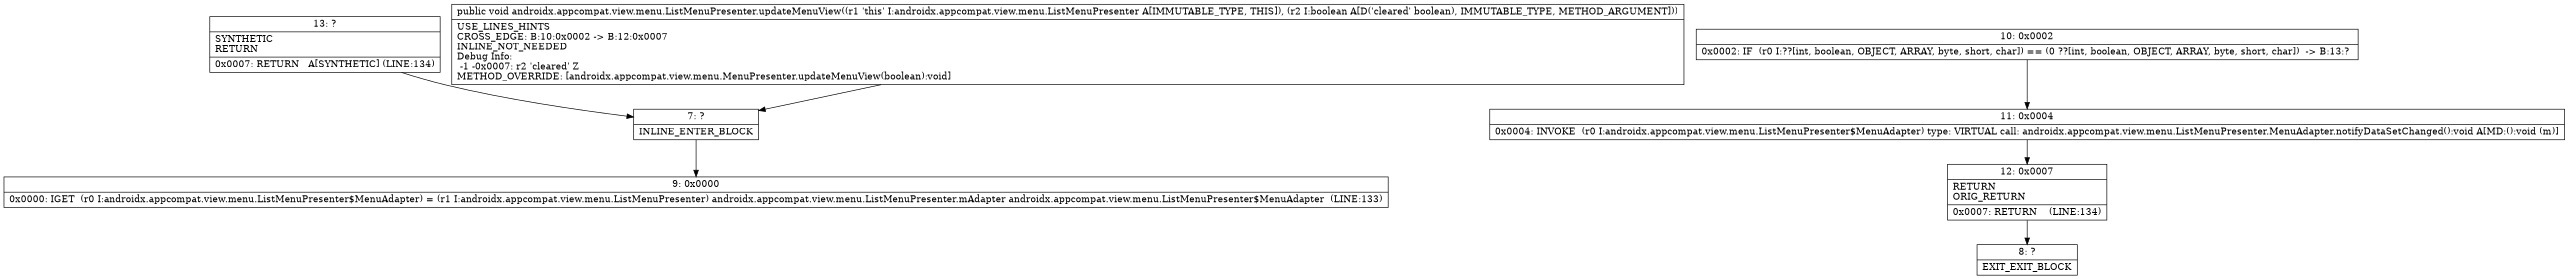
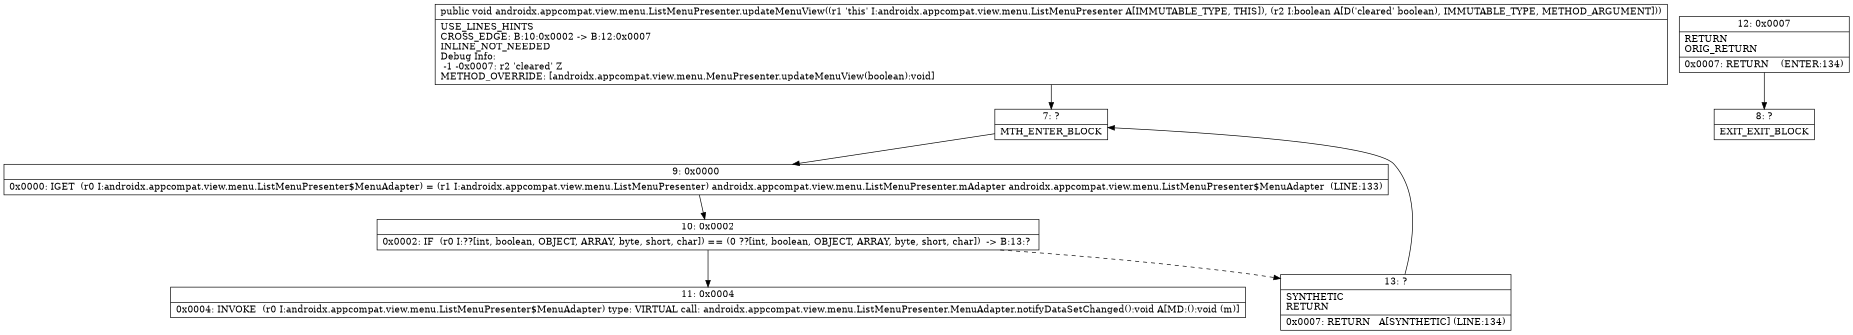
  digraph {
    node [shape=record]
    edge [style=solid]
-   n1 [label="{7\:\ ?|INLINE_ENTER_BLOCK\l}"]
+   n1 [label="{7\:\ ?|MTH_ENTER_BLOCK\l}"]
    n2 [label="{9\:\ 0x0000|0x0000: IGET  (r0 I:androidx.appcompat.view.menu.ListMenuPresenter$MenuAdapter) = (r1 I:androidx.appcompat.view.menu.ListMenuPresenter) androidx.appcompat.view.menu.ListMenuPresenter.mAdapter androidx.appcompat.view.menu.ListMenuPresenter$MenuAdapter  (LINE:133)\l}"]
    n3 [label="{10\:\ 0x0002|0x0002: IF  (r0 I:??[int, boolean, OBJECT, ARRAY, byte, short, char]) == (0 ??[int, boolean, OBJECT, ARRAY, byte, short, char])  \-\> B:13:? \l}"]
    n4 [label="{11\:\ 0x0004|0x0004: INVOKE  (r0 I:androidx.appcompat.view.menu.ListMenuPresenter$MenuAdapter) type: VIRTUAL call: androidx.appcompat.view.menu.ListMenuPresenter.MenuAdapter.notifyDataSetChanged():void A[MD:():void (m)]\l}"]
    n5 [label="{13\:\ ?|SYNTHETIC\lRETURN\l|0x0007: RETURN   A[SYNTHETIC] (LINE:134)\l}"]
-   n6 [label="{12\:\ 0x0007|RETURN\lORIG_RETURN\l|0x0007: RETURN    (LINE:134)\l}"]
+   n6 [label="{12\:\ 0x0007|RETURN\lORIG_RETURN\l|0x0007: RETURN    (ENTER:134)\l}"]
    n7 [label="{8\:\ ?|EXIT_EXIT_BLOCK\l}"]
    n8 [label="{public void androidx.appcompat.view.menu.ListMenuPresenter.updateMenuView((r1 'this' I:androidx.appcompat.view.menu.ListMenuPresenter A[IMMUTABLE_TYPE, THIS]), (r2 I:boolean A[D('cleared' boolean), IMMUTABLE_TYPE, METHOD_ARGUMENT]))  | USE_LINES_HINTS\lCROSS_EDGE: B:10:0x0002 \-\> B:12:0x0007\lINLINE_NOT_NEEDED\lDebug Info:\l  \-1 \-0x0007: r2 'cleared' Z\lMETHOD_OVERRIDE: [androidx.appcompat.view.menu.MenuPresenter.updateMenuView(boolean):void]\l}"]
    n1 -> n2
+   n2 -> n3
    n3 -> n4
-   n4 -> n6
+   n3 -> n5 [style=dashed]
    n5 -> n1
    n6 -> n7
    n8 -> n1
  }
